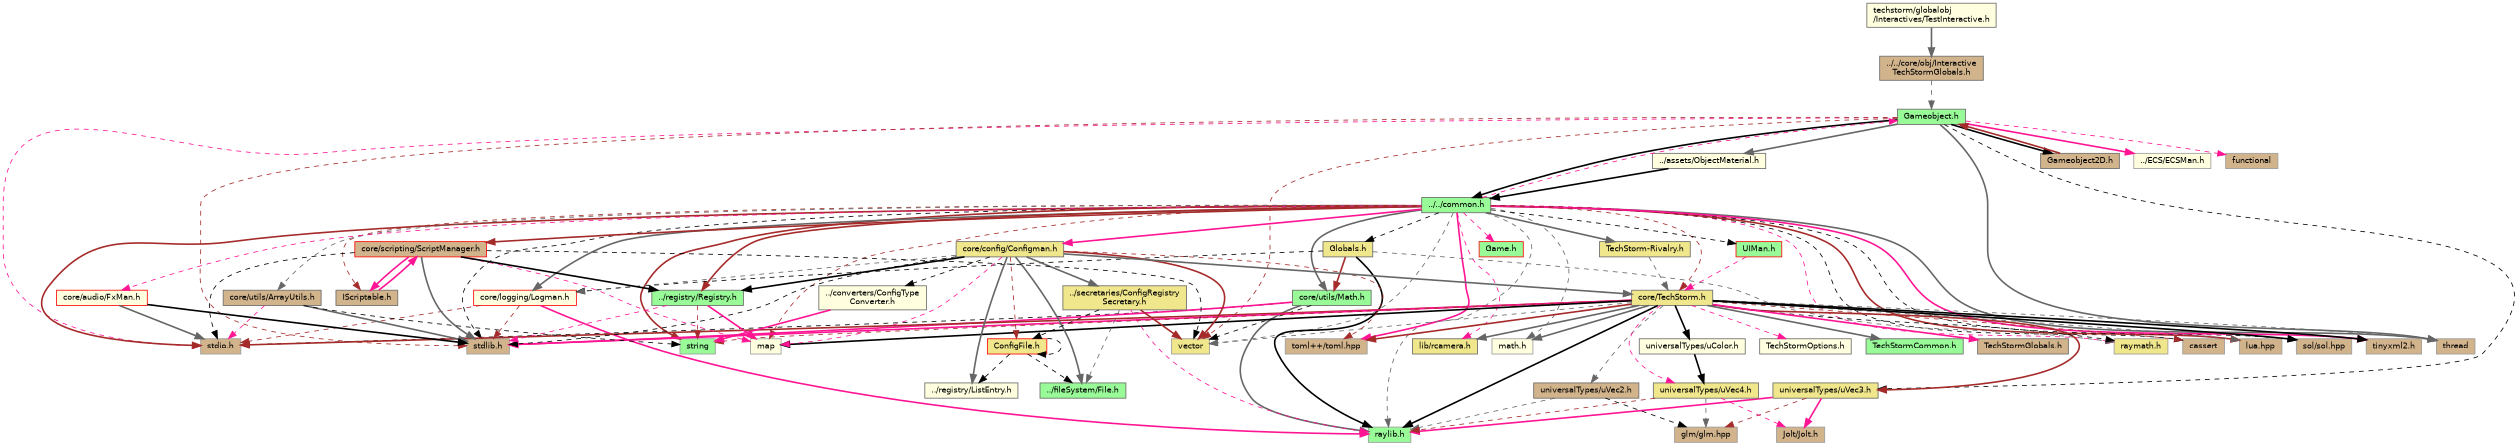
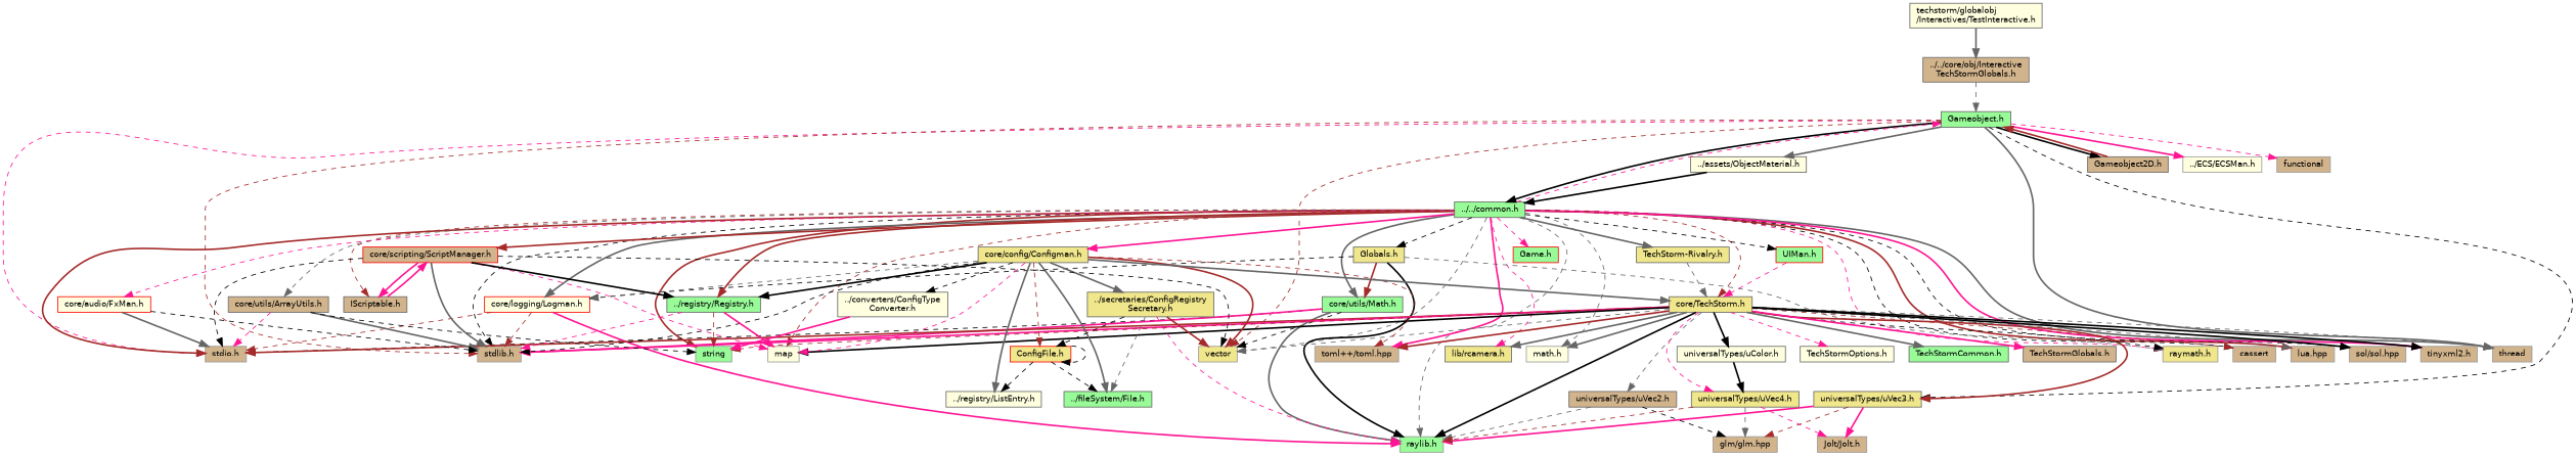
  digraph {
    node [color=grey40 fillcolor=tan fontname=Helvetica fontsize=10 shape=box style=filled]
    edge [color=gray40 fontname=Helvetica fontsize=10 labelfontname=Helvetica labelfontsize=10 style=dashed]
    n1 [color=gray40 fillcolor=lightyellow fontcolor=black height=0.2 label="techstorm/globalobj\l/Interactives/TestInteractive.h" width=0.4]
    n2 [height=0.2 label="../../core/obj/Interactive\lTechStormGlobals.h" width=0.4]
    n3 [fillcolor=palegreen height=0.2 label="Gameobject.h" width=0.4]
    n4 [fillcolor=palegreen height=0.2 label="../../common.h" width=0.4]
    n5 [color=grey60 height=0.2 label="stdio.h" width=0.4]
    n6 [color=grey60 height=0.2 label="stdlib.h" width=0.4]
    n7 [color=grey60 fillcolor=khaki height=0.2 label=vector width=0.4]
    n8 [color=grey60 height=0.2 label=thread width=0.4]
    n9 [fillcolor=khaki height=0.2 label="universalTypes/uVec3.h" width=0.4]
    n10 [height=0.2 label="Gameobject2D.h" width=0.4]
    n11 [color=grey60 fillcolor=lightyellow height=0.2 label="../ECS/ECSMan.h" width=0.4]
    n12 [fillcolor=lightyellow height=0.2 label="../assets/ObjectMaterial.h" width=0.4]
    n13 [color=grey60 height=0.2 label=functional width=0.4]
    n14 [color=grey60 fillcolor=palegreen height=0.2 label="raylib.h" width=0.4]
    n15 [color=grey60 fillcolor=khaki height=0.2 label="raymath.h" width=0.4]
    n16 [fillcolor=khaki height=0.2 label="lib/rcamera.h" width=0.4]
    n17 [color=grey60 fillcolor=palegreen height=0.2 label=string width=0.4]
    n18 [color=grey60 fillcolor=lightyellow height=0.2 label=map width=0.4]
    n19 [color=grey60 fillcolor=lightyellow height=0.2 label="math.h" width=0.4]
    n20 [color=grey60 height=0.2 label=cassert width=0.4]
    n21 [color=grey60 height=0.2 label="lua.hpp" width=0.4]
    n22 [color=grey60 height=0.2 label="sol/sol.hpp" width=0.4]
    n23 [color=grey60 height=0.2 label="toml++/toml.hpp" width=0.4]
    n24 [color=grey60 height=0.2 label="tinyxml2.h" width=0.4]
    n25 [fillcolor=khaki height=0.2 label="Globals.h" width=0.4]
    n26 [fillcolor=palegreen height=0.2 label="core/utils/Math.h" width=0.4]
    n27 [color=red fillcolor=lightyellow height=0.2 label="core/logging/Logman.h" width=0.4]
    n28 [fillcolor=khaki height=0.2 label="core/TechStorm.h" width=0.4]
    n29 [fillcolor=khaki height=0.2 label="core/config/Configman.h" width=0.4]
    n30 [fillcolor=palegreen height=0.2 label="../registry/Registry.h" width=0.4]
    n31 [color=red height=0.2 label="core/scripting/ScriptManager.h" width=0.4]
    n32 [height=0.2 label="IScriptable.h" width=0.4]
    n33 [height=0.2 label="core/utils/ArrayUtils.h" width=0.4]
    n34 [color=red fillcolor=lightyellow height=0.2 label="core/audio/FxMan.h" width=0.4]
    n35 [color=red fillcolor=palegreen height=0.2 label="UIMan.h" width=0.4]
    n36 [fillcolor=khaki height=0.2 label="TechStorm-Rivalry.h" width=0.4]
    n37 [color=red fillcolor=palegreen height=0.2 label="Game.h" width=0.4]
    n38 [color=grey60 height=0.2 label="glm/glm.hpp" width=0.4]
    n39 [color=grey60 height=0.2 label="Jolt/Jolt.h" width=0.4]
    n40 [fillcolor=lightyellow height=0.2 label="TechStormOptions.h" width=0.4]
    n41 [fillcolor=palegreen height=0.2 label="TechStormCommon.h" width=0.4]
    n42 [height=0.2 label="TechStormGlobals.h" width=0.4]
    n43 [height=0.2 label="universalTypes/uVec2.h" width=0.4]
    n44 [fillcolor=khaki height=0.2 label="universalTypes/uVec4.h" width=0.4]
    n45 [fillcolor=lightyellow height=0.2 label="universalTypes/uColor.h" width=0.4]
    n46 [fillcolor=palegreen height=0.2 label="../fileSystem/File.h" width=0.4]
    n47 [color=red fillcolor=khaki height=0.2 label="ConfigFile.h" width=0.4]
    n48 [fillcolor=lightyellow height=0.2 label="../registry/ListEntry.h" width=0.4]
    n49 [fillcolor=lightyellow height=0.2 label="../converters/ConfigType\lConverter.h" width=0.4]
    n50 [fillcolor=khaki height=0.2 label="../secretaries/ConfigRegistry\lSecretary.h" width=0.4]
    n1 -> n2 [style=bold]
    n2 -> n3
    n3 -> n4 [color=black style=bold]
    n3 -> n5 [color=deeppink]
    n3 -> n6 [color=brown]
    n3 -> n7 [color=brown]
    n3 -> n8 [style=bold]
    n3 -> n9 [color=black]
    n3 -> n10 [color=black style=bold]
    n3 -> n11 [color=deeppink style=bold]
    n3 -> n12 [style=bold]
    n3 -> n13 [color=deeppink]
    n4 -> n3 [color=deeppink]
    n4 -> n5 [color=brown style=bold]
    n4 -> n6 [color=black]
    n4 -> n7
    n4 -> n8 [style=bold]
    n4 -> n14
    n4 -> n15 [color=deeppink]
    n4 -> n16 [color=deeppink]
    n4 -> n17 [color=brown style=bold]
    n4 -> n18 [color=brown]
    n4 -> n19
    n4 -> n20 [color=black]
    n4 -> n21 [color=brown style=bold]
    n4 -> n22 [color=black]
    n4 -> n23 [color=deeppink style=bold]
    n4 -> n24 [color=deeppink style=bold]
    n4 -> n25 [color=black]
    n4 -> n26 [style=bold]
    n4 -> n27 [style=bold]
    n4 -> n28 [color=brown]
    n4 -> n29 [color=deeppink style=bold]
    n4 -> n30 [color=brown style=bold]
    n4 -> n31 [color=brown style=bold]
    n4 -> n32 [color=brown]
    n4 -> n33
    n4 -> n34 [color=deeppink]
    n4 -> n35 [color=black]
    n4 -> n36 [style=bold]
    n4 -> n37 [color=deeppink]
    n9 -> n14 [color=deeppink style=bold]
    n9 -> n38 [color=brown]
    n9 -> n39 [color=deeppink style=bold]
    n10 -> n3 [color=brown style=bold]
    n12 -> n4 [color=black style=bold]
    n25 -> n14 [color=black style=bold]
    n25 -> n15
    n25 -> n26 [color=brown style=bold]
    n25 -> n27 [color=black]
    n26 -> n5 [color=black]
    n26 -> n6 [color=deeppink style=bold]
    n26 -> n7 [color=black]
    n26 -> n14 [style=bold]
    n27 -> n5 [color=brown]
    n27 -> n6 [color=brown]
    n27 -> n14 [color=deeppink style=bold]
    n28 -> n5 [color=brown style=bold]
    n28 -> n6 [color=deeppink style=bold]
    n28 -> n7
    n28 -> n8
    n28 -> n9 [color=brown style=bold]
    n28 -> n14 [color=black style=bold]
    n28 -> n15 [color=black]
    n28 -> n16 [style=bold]
    n28 -> n17 [color=brown]
    n28 -> n18 [color=black style=bold]
    n28 -> n19 [style=bold]
    n28 -> n20 [color=brown]
    n28 -> n21
    n28 -> n22 [color=black style=bold]
    n28 -> n23 [color=brown style=bold]
    n28 -> n24 [color=black style=bold]
    n28 -> n40 [color=deeppink]
    n28 -> n41 [style=bold]
    n28 -> n42 [color=deeppink style=bold]
    n28 -> n43
    n28 -> n44 [color=deeppink]
    n28 -> n45 [color=black style=bold]
    n29 -> n6 [color=black]
    n29 -> n7 [color=brown style=bold]
    n29 -> n18 [color=deeppink]
    n29 -> n23 [color=brown]
    n29 -> n27
    n29 -> n28 [style=bold]
    n29 -> n30 [color=black style=bold]
    n29 -> n46 [style=bold]
    n29 -> n47 [color=brown]
    n29 -> n48 [style=bold]
    n29 -> n49 [color=black]
    n29 -> n50 [style=bold]
    n30 -> n6 [color=deeppink]
    n30 -> n17 [color=brown]
    n30 -> n18 [color=deeppink style=bold]
    n31 -> n5 [color=black]
    n31 -> n6 [style=bold]
    n31 -> n7 [color=black]
    n31 -> n18 [color=deeppink]
    n31 -> n30 [color=black style=bold]
    n31 -> n32 [color=deeppink style=bold]
    n32 -> n31 [color=deeppink style=bold]
    n33 -> n5 [color=deeppink]
    n33 -> n6 [style=bold]
    n33 -> n17 [color=black]
    n34 -> n5 [style=bold]
-   n34 -> n6 [color=black style=bold]
+   n34 -> n6 [color=black]
    n35 -> n28 [color=deeppink]
    n36 -> n28
    n43 -> n14
    n43 -> n38 [color=black]
    n44 -> n14 [color=brown]
    n44 -> n38
    n44 -> n39 [color=deeppink]
    n45 -> n44 [color=black style=bold]
    n47 -> n46 [color=black]
    n47 -> n47 [color=black]
    n47 -> n48 [color=black]
    n49 -> n17 [color=deeppink style=bold]
    n50 -> n7 [color=brown style=bold]
    n50 -> n14 [color=deeppink]
    n50 -> n46
    n50 -> n47 [color=black]
  }
